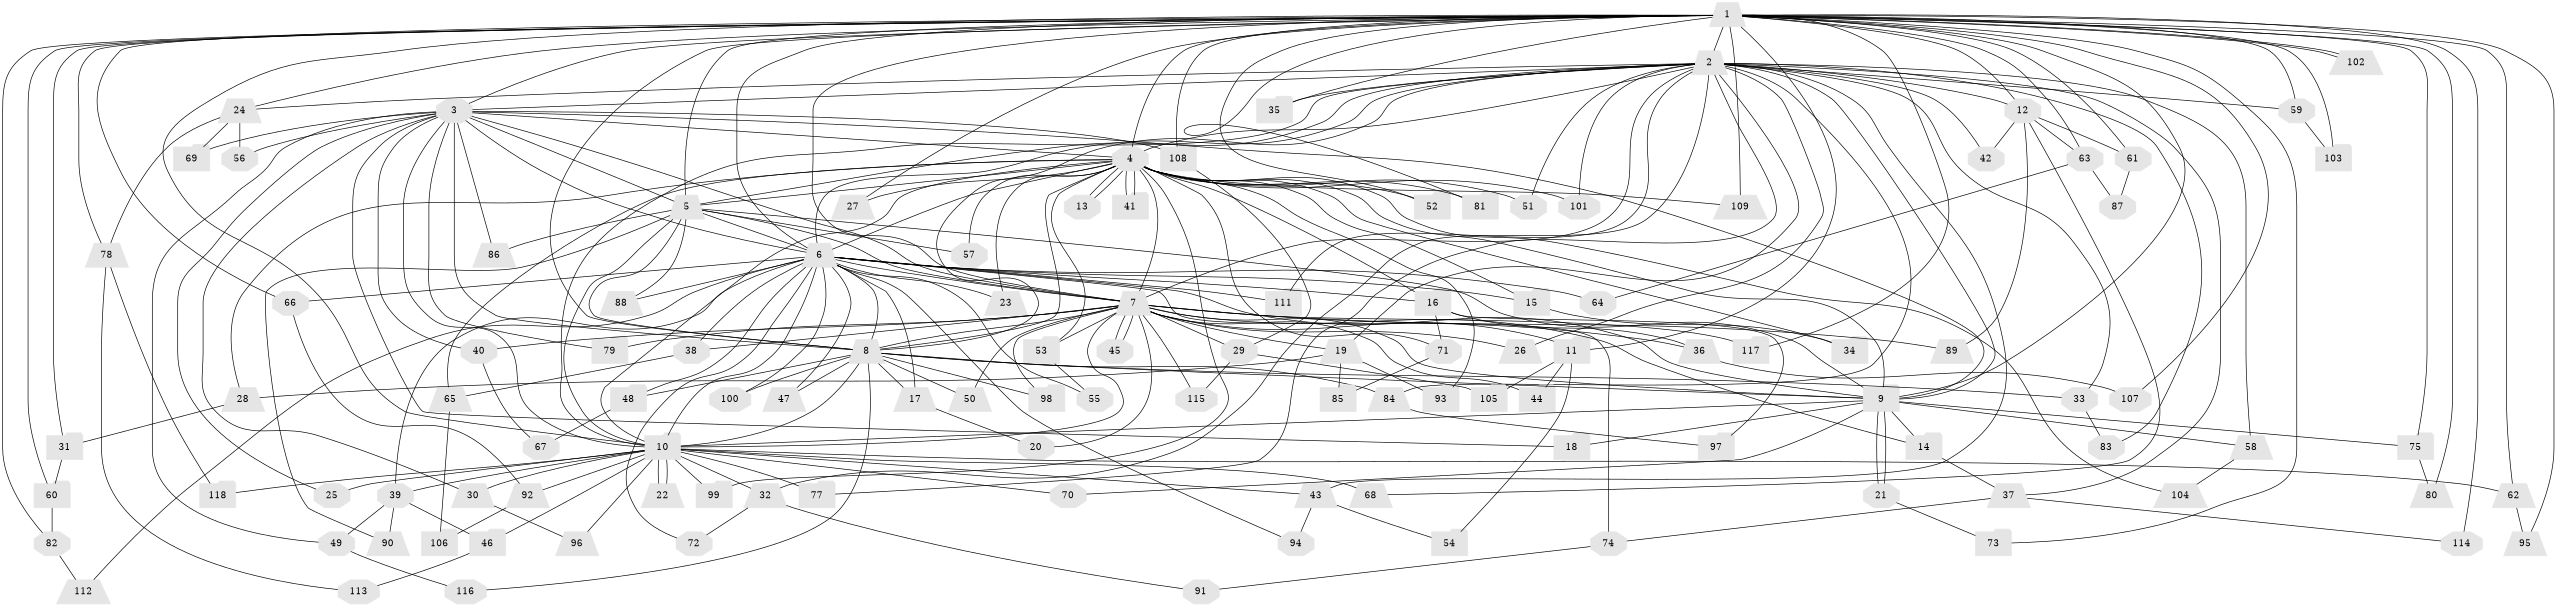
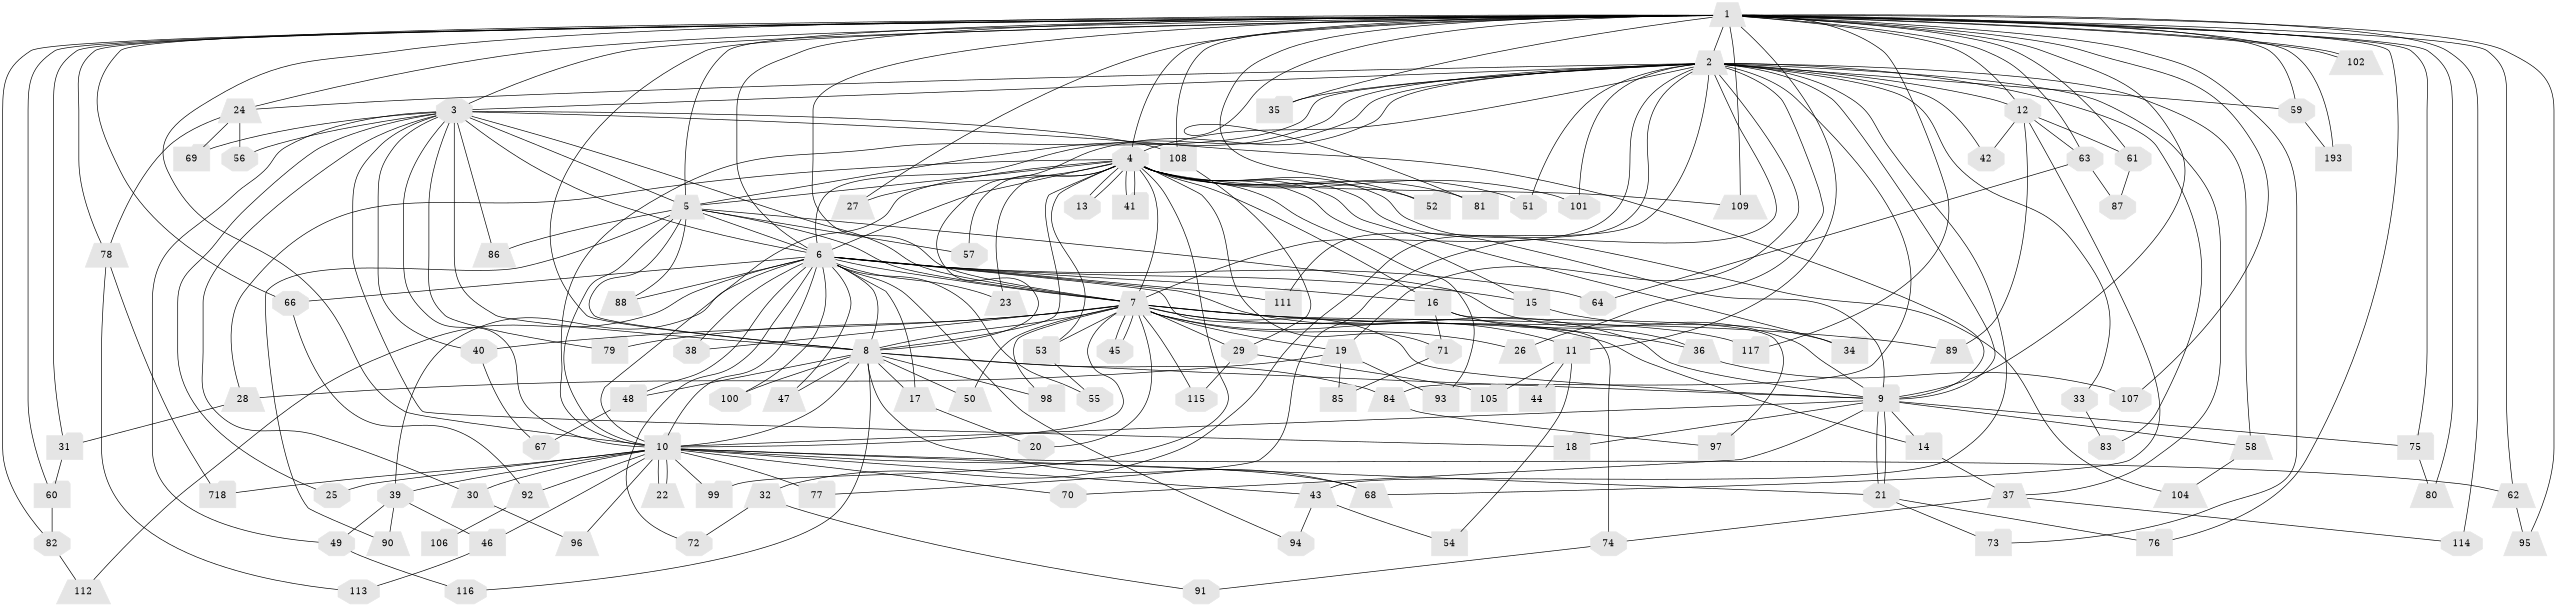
  graph {
    node [color=gray90 shape=octagon style=filled]
    1 [shape=trapezium]
    2 [shape=trapezium]
    3
    4
    5 [shape=trapezium]
    6 [shape=trapezium]
    7 [shape=trapezium]
    8 [shape=trapezium]
    9 [shape=folder]
    10 [shape=folder]
    11 [shape=folder]
    12
    24 [shape=trapezium]
    27 [shape=trapezium]
    31 [shape=folder]
    35 [shape=folder]
    52 [shape=folder]
    59
    60 [shape=folder]
    61
    62 [shape=trapezium]
    63
    66
    73 [shape=folder]
    75 [shape=folder]
+   76 [shape=folder]
    78 [shape=trapezium]
    80 [shape=trapezium]
    81 [shape=folder]
    82
    95 [shape=trapezium]
    102 [shape=trapezium]
-   103 [shape=folder]
+   103 [shape=folder label=193]
    107
    108 [shape=folder]
    109 [shape=trapezium]
    114
    117 [shape=folder]
    19 [shape=trapezium]
    26 [shape=trapezium]
    32 [shape=trapezium]
    33
    37 [shape=trapezium]
    42
    43 [shape=trapezium]
    51
    58 [shape=trapezium]
    77 [shape=folder]
    83
    84 [shape=trapezium]
    101
    111 [shape=folder]
    18 [shape=folder]
    25
    30 [shape=trapezium]
    40
    49
    56
    69 [shape=folder]
    79 [shape=folder]
    86 [shape=trapezium]
    13
    15 [shape=folder]
    16 [shape=folder]
    23 [shape=trapezium]
    28 [shape=trapezium]
    34 [shape=folder]
    41 [shape=folder]
    53 [shape=folder]
    57
-   65 [shape=trapezium]
    71
    93 [shape=folder]
    99 [shape=folder]
    104 [shape=trapezium]
    88 [shape=trapezium]
    90 [shape=trapezium]
    17 [shape=trapezium]
    38
    39
    47 [shape=trapezium]
    48 [shape=folder]
    55
    64
    72
    74
    94
    100
    112 [shape=trapezium]
    14 [shape=folder]
    20
    29
    36 [shape=trapezium]
    44 [shape=folder]
    45
    50 [shape=trapezium]
    89 [shape=trapezium]
    98 [shape=folder]
    115
    116
    21
    70
    22 [shape=trapezium]
    46 [shape=folder]
    68 [shape=trapezium]
    92 [shape=trapezium]
    96 [shape=trapezium]
-   118 [shape=folder]
+   118 [shape=folder label=718]
    54 [shape=folder]
    105 [shape=folder]
    87
    113
    85 [shape=folder]
    91
    97 [shape=folder]
    67
    106 [shape=folder]
    1 -- 2
    1 -- 3
    1 -- 4
    1 -- 5
    1 -- 6
    1 -- 7
    1 -- 8
    1 -- 9
    1 -- 10
    1 -- 11
    1 -- 12
    1 -- 24
    1 -- 27
    1 -- 31
    1 -- 35
    1 -- 52
    1 -- 59
    1 -- 60
    1 -- 61
    1 -- 62
    1 -- 63
    1 -- 66
    1 -- 73
    1 -- 75
+   1 -- 76
    1 -- 78
    1 -- 80
    1 -- 81
    1 -- 82
    1 -- 95
    1 -- 102
    1 -- 102
    1 -- 103
    1 -- 107
    1 -- 108
    1 -- 109
    1 -- 114
    1 -- 117
    2 -- 3
    2 -- 4
    2 -- 5
    2 -- 6
    2 -- 7
    2 -- 8
    2 -- 9
    2 -- 10
    2 -- 12
    2 -- 24
    2 -- 35
    2 -- 59
    2 -- 19
    2 -- 26
    2 -- 32
    2 -- 33
    2 -- 37
    2 -- 42
    2 -- 43
    2 -- 51
    2 -- 58
    2 -- 77
    2 -- 83
    2 -- 84
    2 -- 101
    2 -- 111
-   3 -- 4
    3 -- 5
    3 -- 6
    3 -- 7
    3 -- 8
    3 -- 9
    3 -- 10
    3 -- 108
    3 -- 18
    3 -- 25
    3 -- 30
    3 -- 40
    3 -- 49
    3 -- 56
    3 -- 69
    3 -- 79
    3 -- 86
    4 -- 5
    4 -- 6
    4 -- 7
    4 -- 8
    4 -- 9
    4 -- 10
    4 -- 27
    4 -- 52
    4 -- 81
    4 -- 109
    4 -- 51
    4 -- 101
    4 -- 13
    4 -- 13
    4 -- 15
    4 -- 16
    4 -- 23
    4 -- 28
    4 -- 34
    4 -- 41
    4 -- 41
    4 -- 53
    4 -- 57
-   4 -- 65
    4 -- 71
    4 -- 93
    4 -- 99
    4 -- 104
    5 -- 6
    5 -- 7
    5 -- 8
    5 -- 9
    5 -- 10
    5 -- 86
    5 -- 57
    5 -- 88
    5 -- 90
    6 -- 7
    6 -- 8
    6 -- 9
    6 -- 10
    6 -- 66
    6 -- 111
    6 -- 15
    6 -- 16
    6 -- 23
    6 -- 88
    6 -- 17
    6 -- 38
    6 -- 39
    6 -- 47
    6 -- 48
    6 -- 55
    6 -- 64
    6 -- 72
    6 -- 74
    6 -- 94
    6 -- 100
    6 -- 112
    7 -- 8
    7 -- 9
    7 -- 10
    7 -- 11
    7 -- 117
    7 -- 19
    7 -- 26
    7 -- 40
    7 -- 79
    7 -- 53
    7 -- 38
    7 -- 14
    7 -- 20
    7 -- 29
    7 -- 36
-   7 -- 44
    7 -- 45
    7 -- 45
    7 -- 50
    7 -- 89
    7 -- 98
    7 -- 115
    8 -- 9
    8 -- 10
-   8 -- 33
+   8 -- 68
    8 -- 84
    8 -- 17
    8 -- 47
    8 -- 48
    8 -- 100
    8 -- 50
    8 -- 98
    8 -- 116
    9 -- 10
    9 -- 75
    9 -- 58
    9 -- 18
    9 -- 14
    9 -- 21
    9 -- 21
    9 -- 70
    10 -- 62
-   10 -- 32
+   10 -- 21
    10 -- 43
    10 -- 77
    10 -- 25
    10 -- 30
    10 -- 99
    10 -- 39
    10 -- 70
    10 -- 22
    10 -- 22
    10 -- 46
    10 -- 68
    10 -- 92
    10 -- 96
    10 -- 118
    11 -- 44
    11 -- 54
    11 -- 105
    12 -- 61
    12 -- 63
    12 -- 42
    12 -- 89
    12 -- 68
    24 -- 78
    24 -- 56
    24 -- 69
    31 -- 60
    59 -- 103
    60 -- 82
    61 -- 87
    62 -- 95
    63 -- 64
    63 -- 87
    66 -- 92
    75 -- 80
    78 -- 118
    78 -- 113
    82 -- 112
    108 -- 29
    19 -- 28
    19 -- 93
    19 -- 85
    32 -- 72
    32 -- 91
    33 -- 83
    37 -- 114
    37 -- 74
    43 -- 94
    43 -- 54
    58 -- 104
    84 -- 97
    30 -- 96
    40 -- 67
    49 -- 116
    15 -- 34
    16 -- 71
    16 -- 36
    16 -- 97
    28 -- 31
    53 -- 55
-   65 -- 106
    71 -- 85
    17 -- 20
-   38 -- 65
    39 -- 49
    39 -- 90
    39 -- 46
    48 -- 67
    74 -- 91
    14 -- 37
    29 -- 115
    29 -- 105
    36 -- 107
    21 -- 73
+   21 -- 76
    46 -- 113
    92 -- 106
  }
